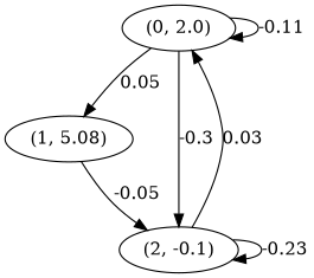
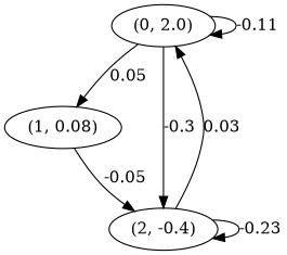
  digraph {
    n1 [label="(0, 2.0)"]
-   n2 [label="(1, 5.08)"]
-   n3 [label="(2, -0.1)"]
+   n2 [label="(1, 0.08)"]
+   n3 [label="(2, -0.4)"]
    n1 -> n1 [label=-0.11]
    n1 -> n2 [label=0.05]
    n1 -> n3 [label=-0.3]
    n2 -> n3 [label=-0.05]
    n3 -> n1 [label=0.03]
    n3 -> n3 [label=-0.23]
  }
